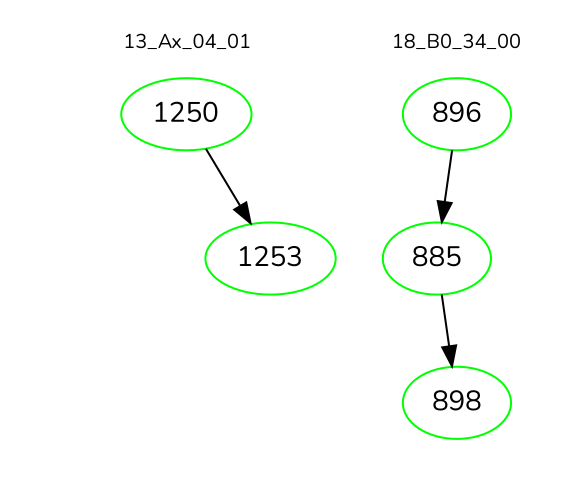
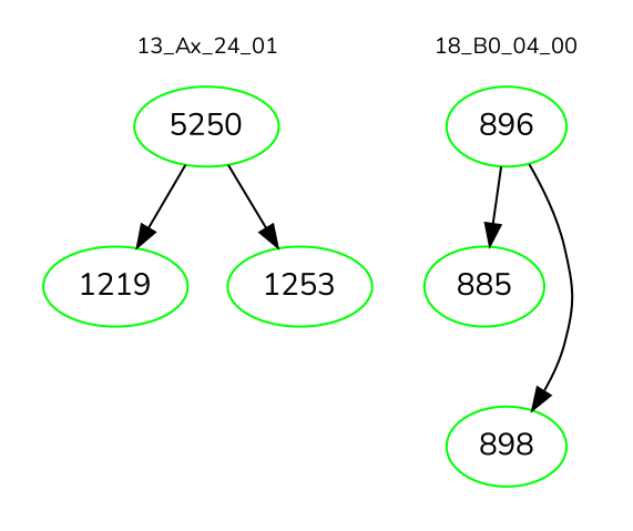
  digraph {
    fontname=Nunito
    node [color=green fontname=Nunito]
    edge [color=black fontname=Nunito]
-   n1 [label=1250]
+   n1 [label=5250]
+   n2 [label=1219]
    n3 [label=1253]
    n4 [label=896]
    n5 [label=885]
    n6 [label=898]
    subgraph cluster_1 {
      color=white
      fontsize=10
-     label="13_Ax_04_01"
+     label="13_Ax_24_01"
      n1
+     n2
      n3
    }
    subgraph cluster_2 {
      color=white
      fontsize=10
-     label="18_B0_34_00"
+     label="18_B0_04_00"
      n4
      n5
      n6
    }
+   n1 -> n2
    n1 -> n3
    n4 -> n5
-   n5 -> n6
+   n4 -> n6
  }
